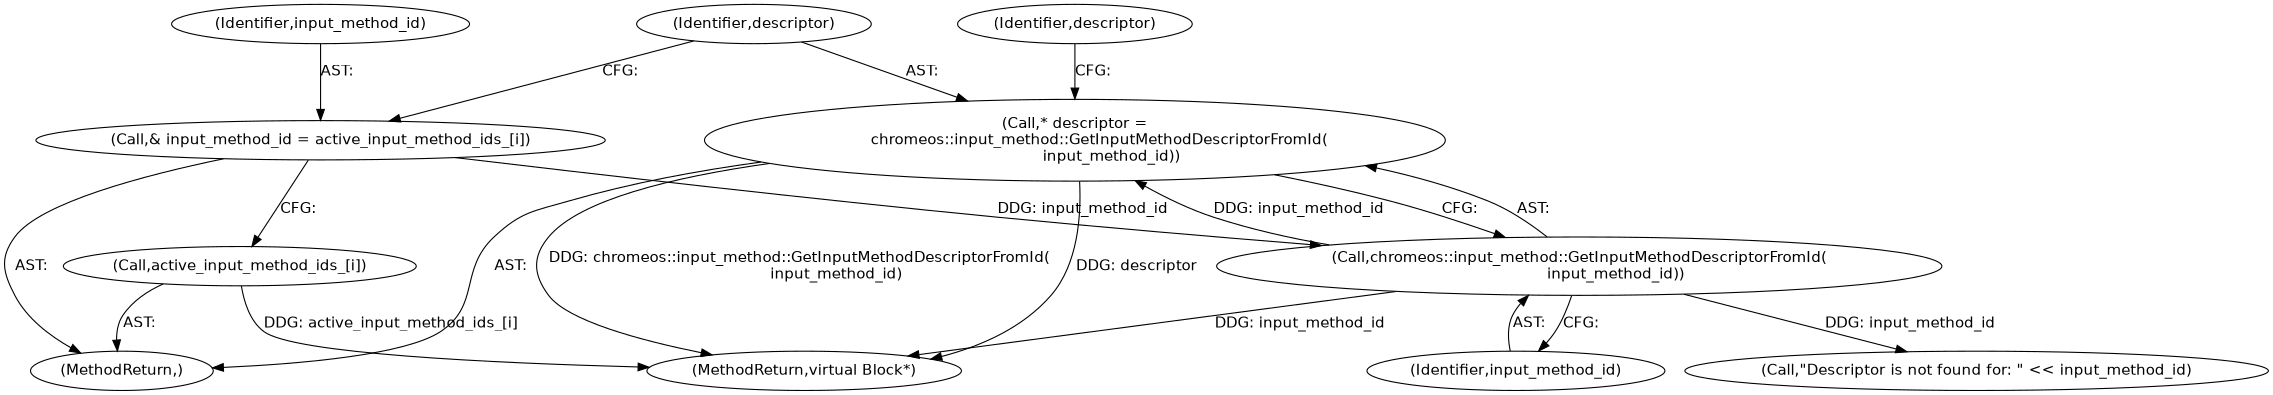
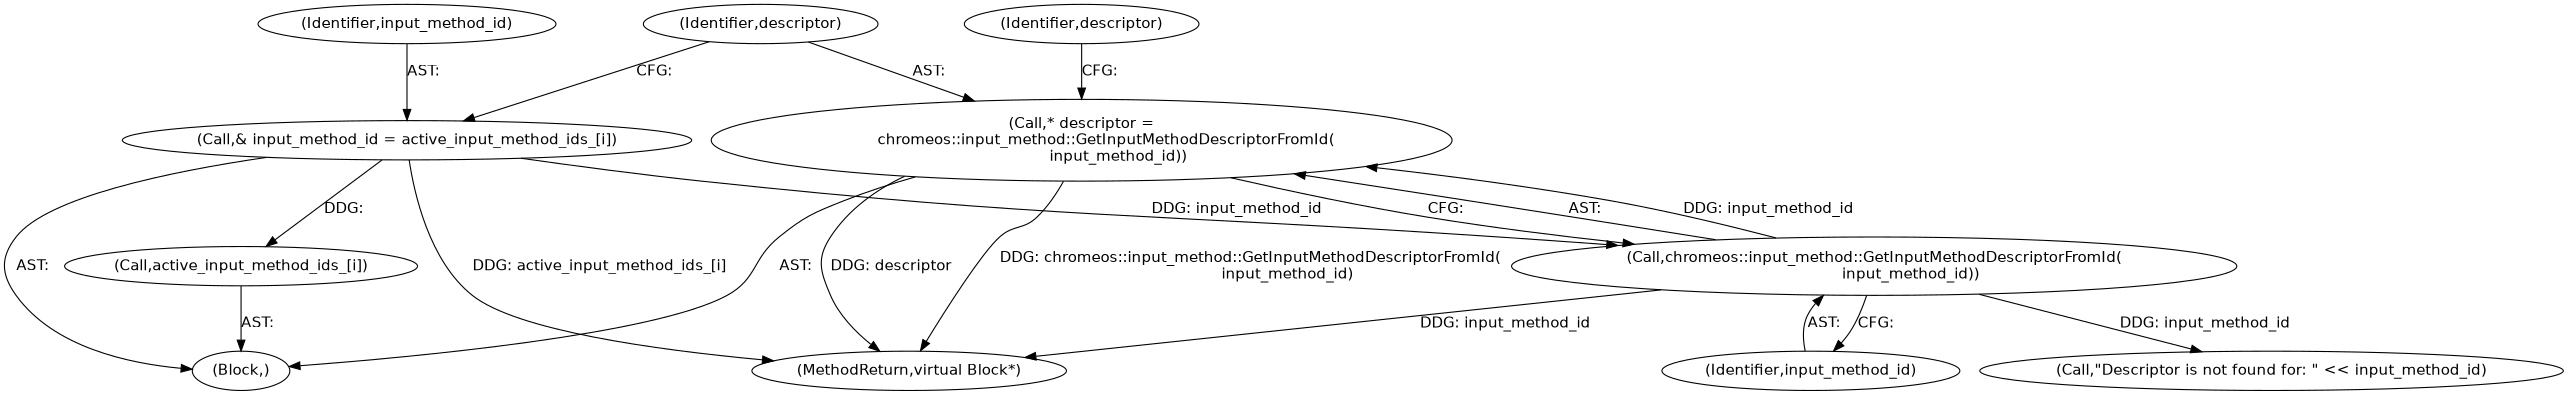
  digraph {
    fontname="DejaVu Sans"
    node [fontname="DejaVu Sans"]
    edge [fontname="DejaVu Sans"]
    n1 [label="(Call,* descriptor =\n          chromeos::input_method::GetInputMethodDescriptorFromId(\n               input_method_id))"]
    n2 [label="(Call,chromeos::input_method::GetInputMethodDescriptorFromId(\n               input_method_id))"]
    n3 [label="(MethodReturn,virtual Block*)"]
-   n4 [label="(MethodReturn,)"]
+   n4 [label="(Block,)"]
    n5 [label="(Call,\"Descriptor is not found for: \" << input_method_id)"]
    n6 [label="(Identifier,input_method_id)"]
    n7 [label="(Call,& input_method_id = active_input_method_ids_[i])"]
    n8 [label="(Call,active_input_method_ids_[i])"]
    n9 [label="(Identifier,descriptor)"]
    n10 [label="(Identifier,input_method_id)"]
    n11 [label="(Identifier,descriptor)"]
    n1 -> n2 [label="CFG: "]
    n1 -> n3 [label="DDG: chromeos::input_method::GetInputMethodDescriptorFromId(\n               input_method_id)"]
    n1 -> n3 [label="DDG: descriptor"]
    n1 -> n4 [label="AST: "]
    n2 -> n1 [label="AST: "]
    n2 -> n1 [label="DDG: input_method_id"]
    n2 -> n3 [label="DDG: input_method_id"]
    n2 -> n5 [label="DDG: input_method_id"]
    n2 -> n6 [label="CFG: "]
    n6 -> n2 [label="AST: "]
    n7 -> n2 [label="DDG: input_method_id"]
-   n8 -> n3 [label="DDG: active_input_method_ids_[i]"]
+   n7 -> n3 [label="DDG: active_input_method_ids_[i]"]
    n7 -> n4 [label="AST: "]
-   n7 -> n8 [label="CFG: "]
+   n7 -> n8 [label="DDG: "]
    n8 -> n4 [label="AST: "]
    n9 -> n1 [label="CFG: "]
    n10 -> n7 [label="AST: "]
    n11 -> n1 [label="AST: "]
    n11 -> n7 [label="CFG: "]
  }
